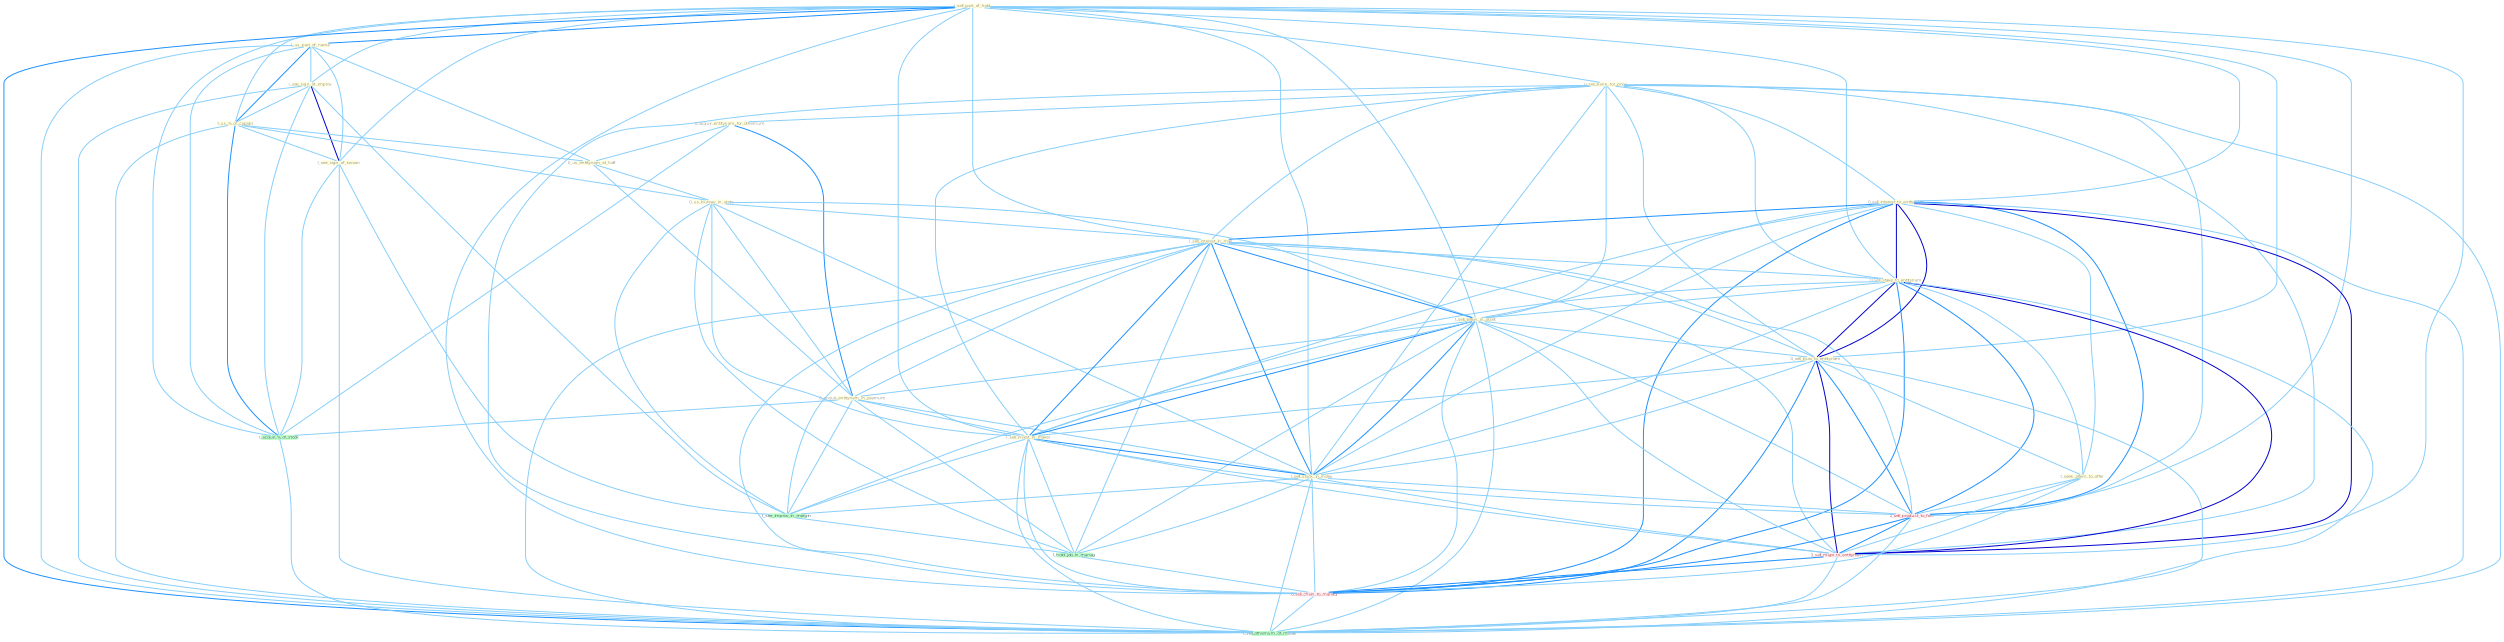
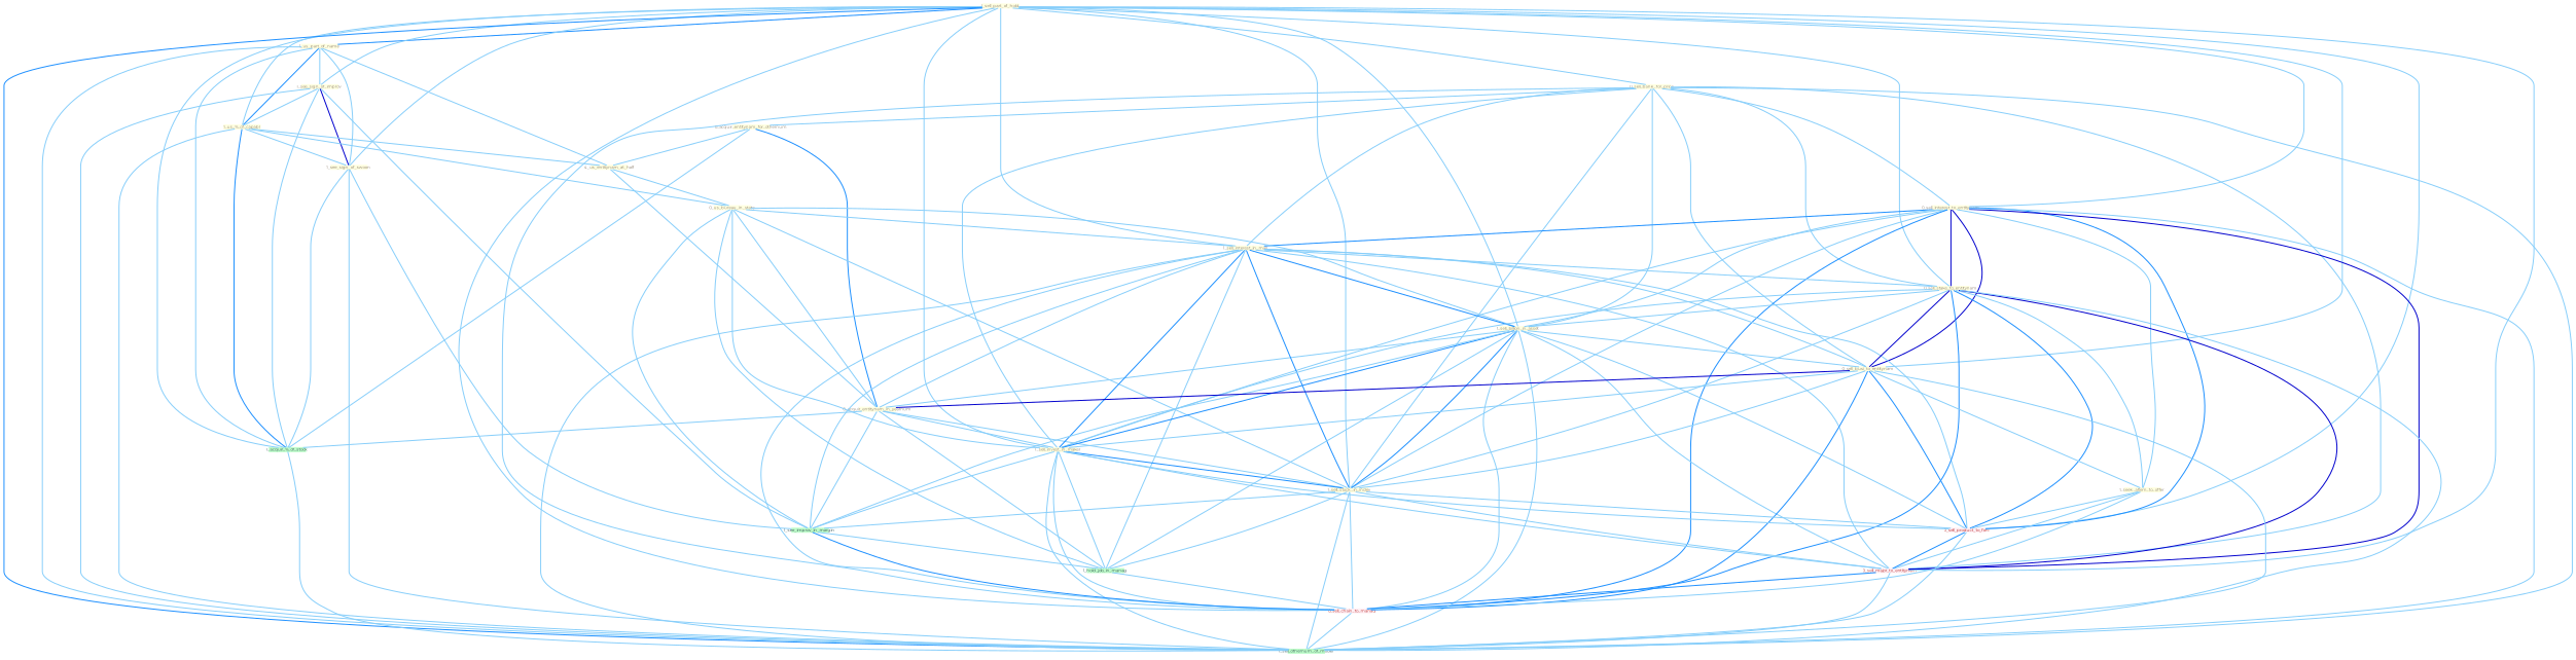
  graph {
    fontname=Montserrat
    node [color="#ffffe0" fixedsize=true fontcolor="#8b7d6b" fontname=Montserrat fontsize=4 shape=polygon style=filled]
    edge [color="#87cefa" fontname=Montserrat w=1]
    "1_sell_part_of_hold " [height=.06 width=.5]
    "0_sell_bank_for_price " [height=.06 width=.5]
    "0_acquir_entitynam_in_yearnum " [height=.06 width=.5]
    "0_acquir_entitynam_for_othernum " [height=.06 width=.5]
    "1_us_part_of_name " [height=.06 width=.5]
    "1_see_sign_of_improv " [height=.06 width=.5]
    "1_us_%_of_capabl " [height=.06 width=.5]
    "1_see_sign_of_swoon " [height=.06 width=.5]
    "0_sell_interest_to_entitynam " [height=.06 width=.5]
-   "0_us_entitynam_at_half " [height=.06 width=.5]
+   "0_us_entitynam_at_half " [height=.06 width=.5 label="4_us_entitynam_at_half"]
    "0_us_bureau_in_state " [height=.06 width=.5]
    "1_sell_interest_in_mall " [height=.06 width=.5]
    "0_sell_stake_to_entitynam " [height=.06 width=.5]
    "1_sell_billion_in_asset " [height=.06 width=.5]
    "0_sell_busi_to_entitynam " [height=.06 width=.5]
    "1_sell_invest_in_maker " [height=.06 width=.5]
    "1_sell_stock_in_index " [height=.06 width=.5]
    "1_seek_altern_to_offer " [height=.06 width=.5]
    "0_sell_product_to_forc " [color="#fff0f5" fontcolor="#b22222" height=.06 width=.5]
    "0_sell_major_to_entitynam " [color="#fff0f5" fontcolor="#b22222" height=.06 width=.5]
    "0_sell_chain_to_manag " [color="#fff0f5" fontcolor="#b22222" height=.06 width=.5]
    "1_acquir_%_of_stock " [color="#BDFCC9" fontcolor="#2f4f4f" height=.06 width=.5]
    "1_sell_othernum_of_model " [color="#BDFCC9" fontcolor="#2f4f4f" height=.06 width=.5]
    "1_see_improv_in_margin " [color="#BDFCC9" fontcolor="#2f4f4f" height=.06 width=.5]
    "1_hold_job_in_manag " [color="#BDFCC9" fontcolor="#2f4f4f" height=.06 width=.5]
    subgraph sub_1 {
      "1_sell_part_of_hold "
      "0_sell_bank_for_price "
      "0_acquir_entitynam_in_yearnum "
      "0_acquir_entitynam_for_othernum "
      "1_us_part_of_name "
      "1_see_sign_of_improv "
      "1_us_%_of_capabl "
      "1_see_sign_of_swoon "
      "0_sell_interest_to_entitynam "
      "0_us_entitynam_at_half "
      "0_us_bureau_in_state "
      "1_sell_interest_in_mall "
      "0_sell_stake_to_entitynam "
      "1_sell_billion_in_asset "
      "0_sell_busi_to_entitynam "
      "1_sell_invest_in_maker "
      "1_sell_stock_in_index "
      "1_seek_altern_to_offer "
    }
    subgraph sub_2 {
      "0_sell_product_to_forc "
      "0_sell_major_to_entitynam "
      "0_sell_chain_to_manag "
    }
    "1_sell_part_of_hold " -- "0_sell_bank_for_price "
    "1_sell_part_of_hold " -- "1_us_part_of_name " [color="#1e90ff" w=2]
    "1_sell_part_of_hold " -- "1_see_sign_of_improv "
    "1_sell_part_of_hold " -- "1_us_%_of_capabl "
    "1_sell_part_of_hold " -- "1_see_sign_of_swoon "
    "1_sell_part_of_hold " -- "0_sell_interest_to_entitynam "
    "1_sell_part_of_hold " -- "1_sell_interest_in_mall "
    "1_sell_part_of_hold " -- "0_sell_stake_to_entitynam "
    "1_sell_part_of_hold " -- "1_sell_billion_in_asset "
    "1_sell_part_of_hold " -- "0_sell_busi_to_entitynam "
    "1_sell_part_of_hold " -- "1_sell_invest_in_maker "
    "1_sell_part_of_hold " -- "1_sell_stock_in_index "
    "1_sell_part_of_hold " -- "0_sell_product_to_forc "
    "1_sell_part_of_hold " -- "0_sell_major_to_entitynam "
    "1_sell_part_of_hold " -- "0_sell_chain_to_manag "
    "1_sell_part_of_hold " -- "1_acquir_%_of_stock "
    "1_sell_part_of_hold " -- "1_sell_othernum_of_model " [color="#1e90ff" w=2]
    "0_sell_bank_for_price " -- "0_acquir_entitynam_for_othernum "
    "0_sell_bank_for_price " -- "0_sell_interest_to_entitynam "
    "0_sell_bank_for_price " -- "1_sell_interest_in_mall "
    "0_sell_bank_for_price " -- "0_sell_stake_to_entitynam "
    "0_sell_bank_for_price " -- "1_sell_billion_in_asset "
    "0_sell_bank_for_price " -- "0_sell_busi_to_entitynam "
    "0_sell_bank_for_price " -- "1_sell_invest_in_maker "
    "0_sell_bank_for_price " -- "1_sell_stock_in_index "
-   "0_sell_bank_for_price " -- "0_sell_product_to_forc "
    "0_sell_bank_for_price " -- "0_sell_major_to_entitynam "
    "0_sell_bank_for_price " -- "0_sell_chain_to_manag "
    "0_sell_bank_for_price " -- "1_sell_othernum_of_model "
    "0_acquir_entitynam_in_yearnum " -- "0_acquir_entitynam_for_othernum " [color="#1e90ff" w=2]
    "0_acquir_entitynam_in_yearnum " -- "0_us_entitynam_at_half "
    "0_acquir_entitynam_in_yearnum " -- "0_us_bureau_in_state "
    "0_acquir_entitynam_in_yearnum " -- "1_sell_interest_in_mall "
    "0_acquir_entitynam_in_yearnum " -- "1_sell_billion_in_asset "
    "0_acquir_entitynam_in_yearnum " -- "1_sell_invest_in_maker "
    "0_acquir_entitynam_in_yearnum " -- "1_sell_stock_in_index "
    "0_acquir_entitynam_in_yearnum " -- "1_acquir_%_of_stock "
    "0_acquir_entitynam_in_yearnum " -- "1_see_improv_in_margin "
    "0_acquir_entitynam_in_yearnum " -- "1_hold_job_in_manag "
    "0_acquir_entitynam_for_othernum " -- "0_us_entitynam_at_half "
    "0_acquir_entitynam_for_othernum " -- "1_acquir_%_of_stock "
    "1_us_part_of_name " -- "1_see_sign_of_improv "
    "1_us_part_of_name " -- "1_us_%_of_capabl " [color="#1e90ff" w=2]
    "1_us_part_of_name " -- "1_see_sign_of_swoon "
    "1_us_part_of_name " -- "0_us_entitynam_at_half "
    "1_us_part_of_name " -- "1_acquir_%_of_stock "
    "1_us_part_of_name " -- "1_sell_othernum_of_model "
    "1_see_sign_of_improv " -- "1_us_%_of_capabl "
    "1_see_sign_of_improv " -- "1_see_sign_of_swoon " [color="#0000cd" w=3]
    "1_see_sign_of_improv " -- "1_acquir_%_of_stock "
    "1_see_sign_of_improv " -- "1_sell_othernum_of_model "
    "1_see_sign_of_improv " -- "1_see_improv_in_margin "
    "1_us_%_of_capabl " -- "1_see_sign_of_swoon "
    "1_us_%_of_capabl " -- "0_us_entitynam_at_half "
    "1_us_%_of_capabl " -- "0_us_bureau_in_state "
    "1_us_%_of_capabl " -- "1_acquir_%_of_stock " [color="#1e90ff" w=2]
    "1_us_%_of_capabl " -- "1_sell_othernum_of_model "
    "1_see_sign_of_swoon " -- "1_acquir_%_of_stock "
    "1_see_sign_of_swoon " -- "1_sell_othernum_of_model "
    "1_see_sign_of_swoon " -- "1_see_improv_in_margin "
    "0_sell_interest_to_entitynam " -- "1_sell_interest_in_mall " [color="#1e90ff" w=2]
    "0_sell_interest_to_entitynam " -- "0_sell_stake_to_entitynam " [color="#0000cd" w=3]
    "0_sell_interest_to_entitynam " -- "1_sell_billion_in_asset "
    "0_sell_interest_to_entitynam " -- "0_sell_busi_to_entitynam " [color="#0000cd" w=3]
    "0_sell_interest_to_entitynam " -- "1_sell_invest_in_maker "
    "0_sell_interest_to_entitynam " -- "1_sell_stock_in_index "
    "0_sell_interest_to_entitynam " -- "1_seek_altern_to_offer "
    "0_sell_interest_to_entitynam " -- "0_sell_product_to_forc " [color="#1e90ff" w=2]
    "0_sell_interest_to_entitynam " -- "0_sell_major_to_entitynam " [color="#0000cd" w=3]
    "0_sell_interest_to_entitynam " -- "0_sell_chain_to_manag " [color="#1e90ff" w=2]
    "0_sell_interest_to_entitynam " -- "1_sell_othernum_of_model "
    "0_us_entitynam_at_half " -- "0_us_bureau_in_state "
    "0_us_bureau_in_state " -- "1_sell_interest_in_mall "
    "0_us_bureau_in_state " -- "1_sell_billion_in_asset "
    "0_us_bureau_in_state " -- "1_sell_invest_in_maker "
    "0_us_bureau_in_state " -- "1_sell_stock_in_index "
    "0_us_bureau_in_state " -- "1_see_improv_in_margin "
    "0_us_bureau_in_state " -- "1_hold_job_in_manag "
    "1_sell_interest_in_mall " -- "0_sell_stake_to_entitynam "
    "1_sell_interest_in_mall " -- "1_sell_billion_in_asset " [color="#1e90ff" w=2]
    "1_sell_interest_in_mall " -- "0_sell_busi_to_entitynam "
    "1_sell_interest_in_mall " -- "1_sell_invest_in_maker " [color="#1e90ff" w=2]
    "1_sell_interest_in_mall " -- "1_sell_stock_in_index " [color="#1e90ff" w=2]
    "1_sell_interest_in_mall " -- "0_sell_product_to_forc "
    "1_sell_interest_in_mall " -- "0_sell_major_to_entitynam "
    "1_sell_interest_in_mall " -- "0_sell_chain_to_manag "
    "1_sell_interest_in_mall " -- "1_sell_othernum_of_model "
    "1_sell_interest_in_mall " -- "1_see_improv_in_margin "
    "1_sell_interest_in_mall " -- "1_hold_job_in_manag "
    "0_sell_stake_to_entitynam " -- "1_sell_billion_in_asset "
    "0_sell_stake_to_entitynam " -- "0_sell_busi_to_entitynam " [color="#0000cd" w=3]
    "0_sell_stake_to_entitynam " -- "1_sell_invest_in_maker "
    "0_sell_stake_to_entitynam " -- "1_sell_stock_in_index "
    "0_sell_stake_to_entitynam " -- "1_seek_altern_to_offer "
    "0_sell_stake_to_entitynam " -- "0_sell_product_to_forc " [color="#1e90ff" w=2]
    "0_sell_stake_to_entitynam " -- "0_sell_major_to_entitynam " [color="#0000cd" w=3]
    "0_sell_stake_to_entitynam " -- "0_sell_chain_to_manag " [color="#1e90ff" w=2]
    "0_sell_stake_to_entitynam " -- "1_sell_othernum_of_model "
    "1_sell_billion_in_asset " -- "0_sell_busi_to_entitynam "
    "1_sell_billion_in_asset " -- "1_sell_invest_in_maker " [color="#1e90ff" w=2]
    "1_sell_billion_in_asset " -- "1_sell_stock_in_index " [color="#1e90ff" w=2]
    "1_sell_billion_in_asset " -- "0_sell_product_to_forc "
    "1_sell_billion_in_asset " -- "0_sell_major_to_entitynam "
    "1_sell_billion_in_asset " -- "0_sell_chain_to_manag "
    "1_sell_billion_in_asset " -- "1_sell_othernum_of_model "
    "1_sell_billion_in_asset " -- "1_see_improv_in_margin "
    "1_sell_billion_in_asset " -- "1_hold_job_in_manag "
    "0_sell_busi_to_entitynam " -- "1_sell_invest_in_maker "
    "0_sell_busi_to_entitynam " -- "1_sell_stock_in_index "
    "0_sell_busi_to_entitynam " -- "1_seek_altern_to_offer "
    "0_sell_busi_to_entitynam " -- "0_sell_product_to_forc " [color="#1e90ff" w=2]
-   "0_sell_busi_to_entitynam " -- "0_sell_major_to_entitynam " [color="#0000cd" w=3]
+   "0_sell_busi_to_entitynam " -- "0_acquir_entitynam_in_yearnum " [color="#0000cd" w=3]
    "0_sell_busi_to_entitynam " -- "0_sell_chain_to_manag " [color="#1e90ff" w=2]
    "0_sell_busi_to_entitynam " -- "1_sell_othernum_of_model "
    "1_sell_invest_in_maker " -- "1_sell_stock_in_index " [color="#1e90ff" w=2]
    "1_sell_invest_in_maker " -- "0_sell_product_to_forc "
    "1_sell_invest_in_maker " -- "0_sell_major_to_entitynam "
    "1_sell_invest_in_maker " -- "0_sell_chain_to_manag "
    "1_sell_invest_in_maker " -- "1_sell_othernum_of_model "
    "1_sell_invest_in_maker " -- "1_see_improv_in_margin "
    "1_sell_invest_in_maker " -- "1_hold_job_in_manag "
    "1_sell_stock_in_index " -- "0_sell_product_to_forc "
    "1_sell_stock_in_index " -- "0_sell_major_to_entitynam "
    "1_sell_stock_in_index " -- "0_sell_chain_to_manag "
    "1_sell_stock_in_index " -- "1_sell_othernum_of_model "
    "1_sell_stock_in_index " -- "1_see_improv_in_margin "
    "1_sell_stock_in_index " -- "1_hold_job_in_manag "
    "1_seek_altern_to_offer " -- "0_sell_product_to_forc "
    "1_seek_altern_to_offer " -- "0_sell_major_to_entitynam "
    "1_seek_altern_to_offer " -- "0_sell_chain_to_manag "
    "0_sell_product_to_forc " -- "0_sell_major_to_entitynam " [color="#1e90ff" w=2]
-   "0_sell_product_to_forc " -- "0_sell_chain_to_manag " [color="#1e90ff" w=2]
+   "1_see_improv_in_margin " -- "0_sell_chain_to_manag " [color="#1e90ff" w=2]
    "0_sell_product_to_forc " -- "1_sell_othernum_of_model "
    "0_sell_major_to_entitynam " -- "0_sell_chain_to_manag " [color="#1e90ff" w=2]
    "0_sell_major_to_entitynam " -- "1_sell_othernum_of_model "
    "0_sell_chain_to_manag " -- "1_sell_othernum_of_model "
    "1_acquir_%_of_stock " -- "1_sell_othernum_of_model "
    "1_see_improv_in_margin " -- "1_hold_job_in_manag "
    "1_hold_job_in_manag " -- "0_sell_chain_to_manag "
  }
